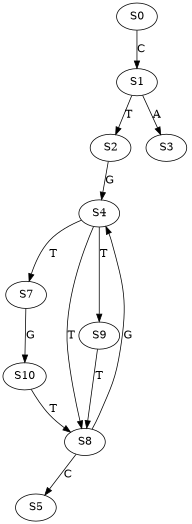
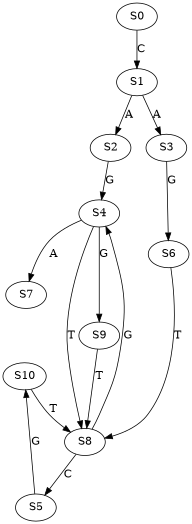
  strict digraph {
    S0
    S1
    S2
    S3
    S4
+   S6
    S7
    S8
    S9
    S5
    S10
    S0 -> S1 [label=C]
-   S1 -> S2 [label=T]
+   S1 -> S2 [label=A]
    S1 -> S3 [label=A]
    S2 -> S4 [label=G]
-   S4 -> S7 [label=T]
+   S3 -> S6 [label=G]
+   S4 -> S7 [label=A]
    S4 -> S8 [label=T]
-   S4 -> S9 [label=T]
+   S4 -> S9 [label=G]
+   S6 -> S8 [label=T]
    S8 -> S4 [label=G]
    S8 -> S5 [label=C]
    S9 -> S8 [label=T]
-   S7 -> S10 [label=G]
+   S5 -> S10 [label=G]
    S10 -> S8 [label=T]
  }
